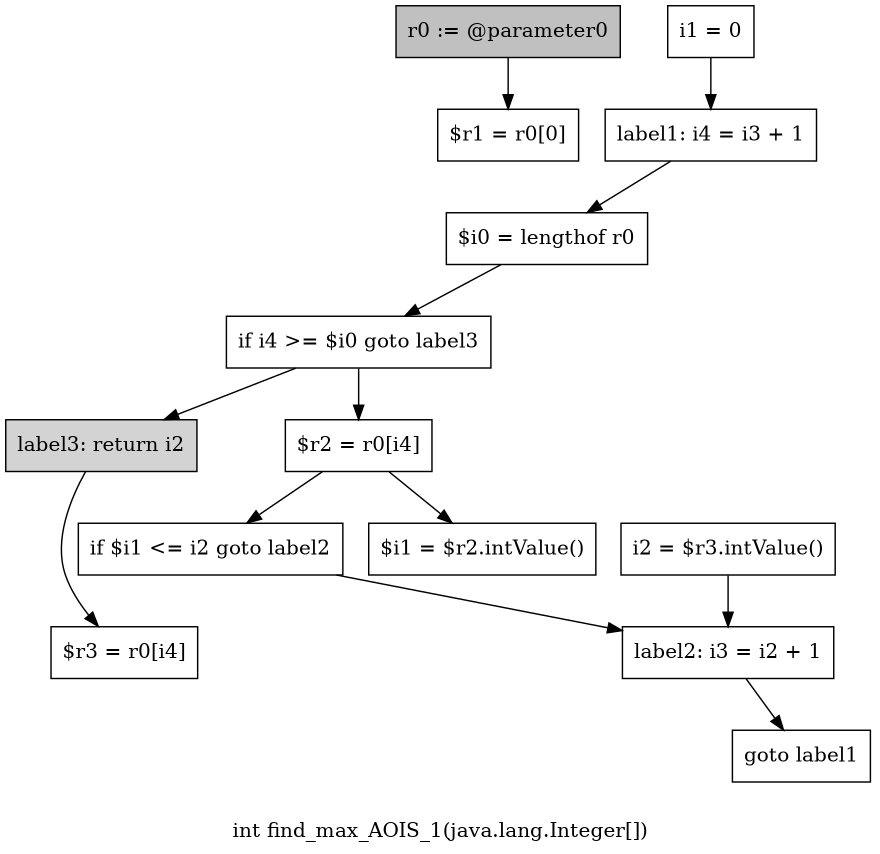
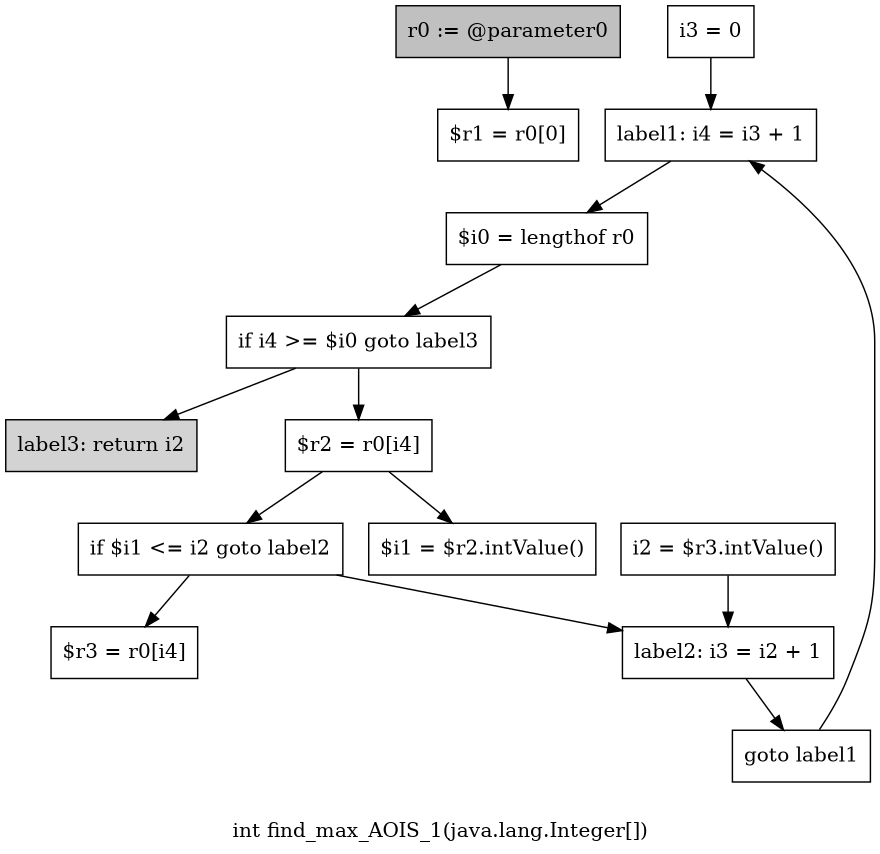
  digraph {
    label="int find_max_AOIS_1(java.lang.Integer[])"
    node [shape=box]
    n1 [fillcolor=gray label="r0 := @parameter0" style=filled]
    n2 [label="$r1 = r0[0]"]
-   n3 [label="i1 = 0"]
+   n3 [label="i3 = 0"]
    n4 [label="label1: i4 = i3 + 1"]
    n5 [label="$i0 = lengthof r0"]
    n6 [label="if i4 >= $i0 goto label3"]
    n7 [label="$r2 = r0[i4]"]
    n8 [fillcolor=lightgray label="label3: return i2" style=filled]
    n9 [label="$i1 = $r2.intValue()"]
    n10 [label="if $i1 <= i2 goto label2"]
    n11 [label="$r3 = r0[i4]"]
    n12 [label="label2: i3 = i2 + 1"]
    n13 [label="goto label1"]
    n14 [label="i2 = $r3.intValue()"]
    n1 -> n2
    n3 -> n4
    n4 -> n5
    n5 -> n6
    n6 -> n7
    n6 -> n8
    n7 -> n9
    n7 -> n10
-   n8 -> n11
+   n10 -> n11
    n10 -> n12
    n12 -> n13
+   n13 -> n4
    n14 -> n12
  }
